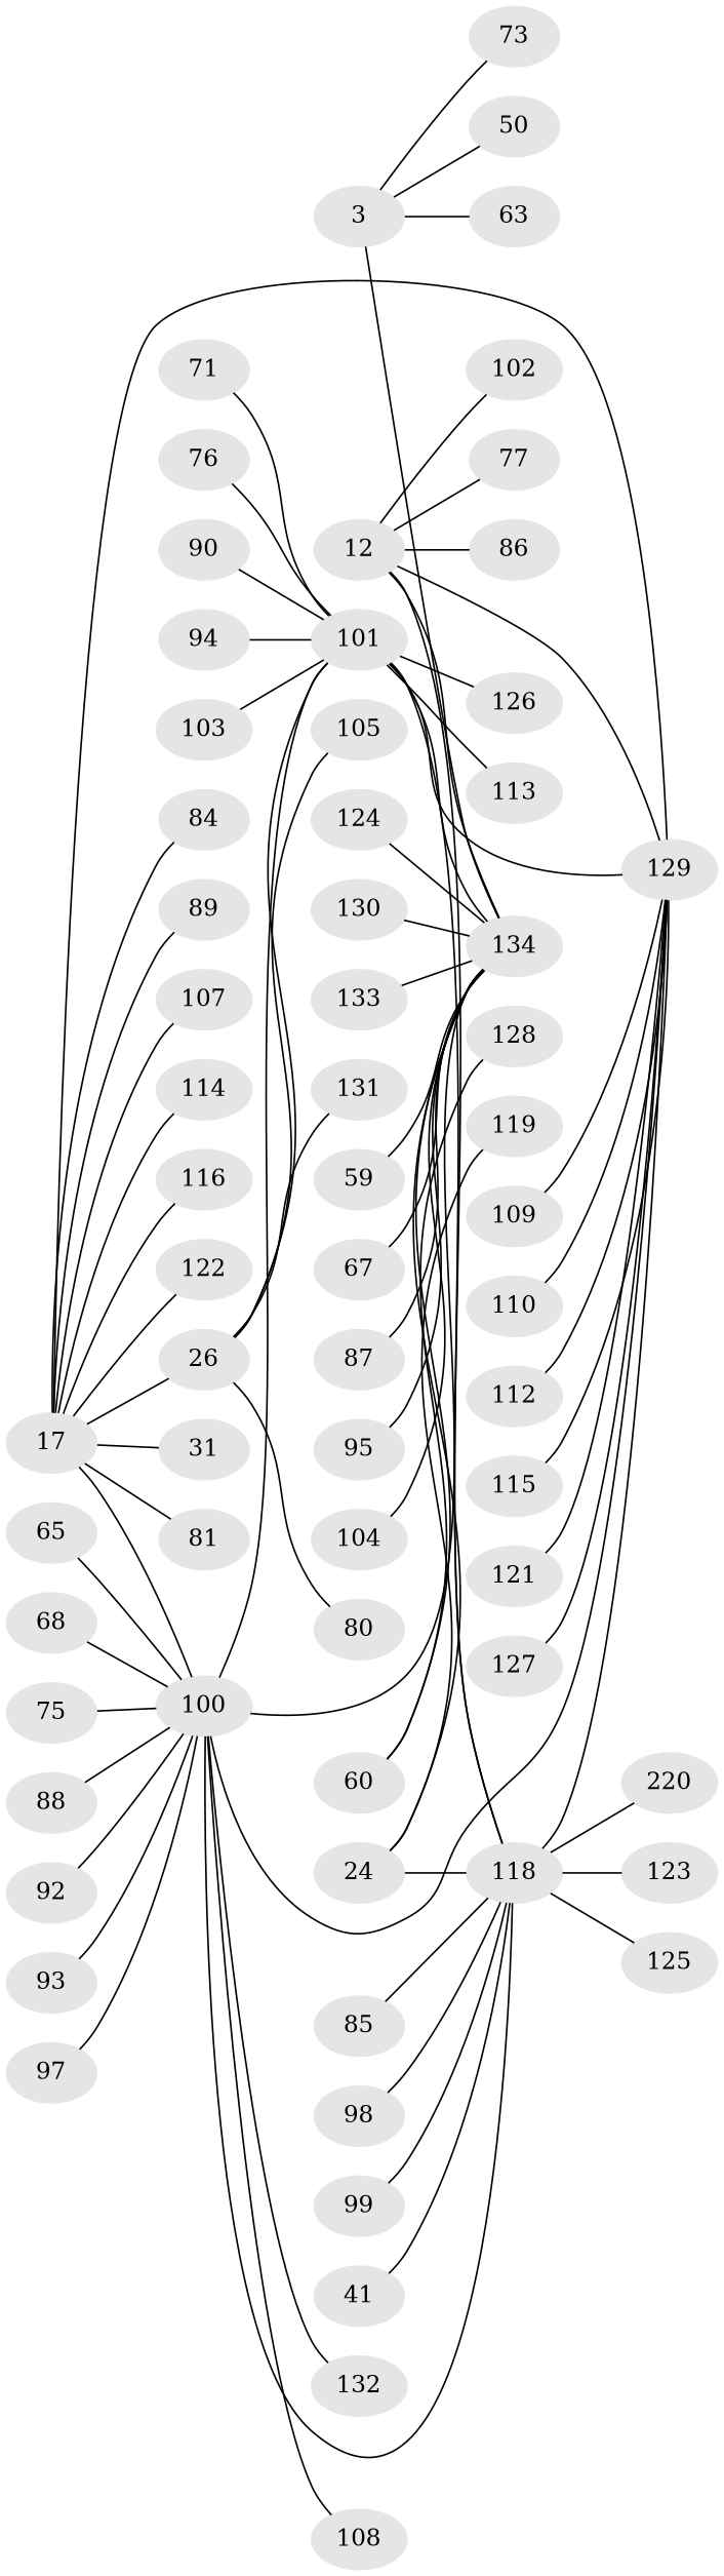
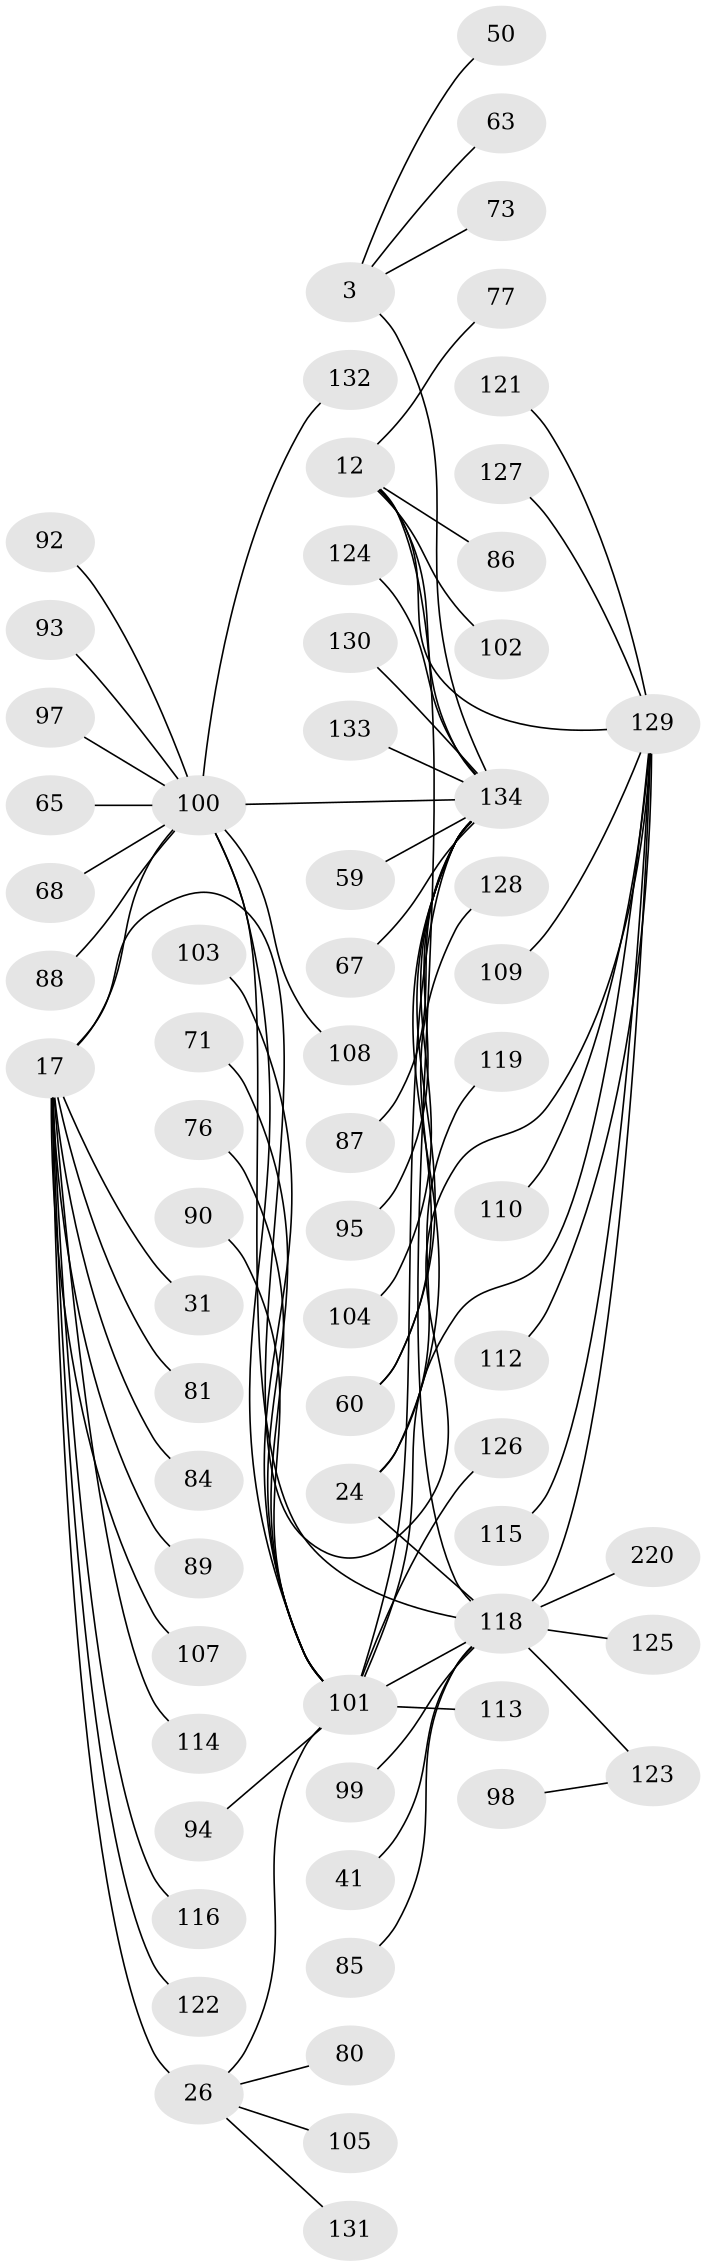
  graph {
    fontname="DejaVu Serif"
    rankdir=LR
    node [color=gray90 fontname="DejaVu Serif" style=filled]
    edge [fontname="DejaVu Serif"]
    n1 [label=3 super="+1"]
    50
    63
    73
    134 [super="+6+117+32"]
    12 [super="+8"]
    77
    86
    102 [super="+62"]
    118 [super="+23+35"]
    129 [super="+46+11+40+69+70+74+78+79+82"]
    n12 [label=220]
    123
    125
    17 [super="+16"]
    26 [super="+25"]
    31
    81 [super="+42"]
    84
    89
    100 [super="+54+45+48+52+56+58+61"]
    107
    114 [super="+91"]
    116
    122
    80
    105
    n28 [label=101 super="+101+37+49+53+57"]
    131
    108
    132
    24 [super="+22"]
    119
    113
    126
    41
    59
    60 [super="+55"]
    128
    65
    67
    68
    71 [super="+33"]
-   75
    76
    85
    87 [super="+72"]
    88
    90
    92
    93
    94
    95 [super="+44"]
    97
    98 [super="+36"]
    99
    103 [super="+96"]
    104
    109 [super="+83"]
    110 [super="+47"]
    112
    115
    121
    124
    127 [super="+106"]
    130
    133
    n1 -- 50
    n1 -- 63
    n1 -- 73
    n1 -- 134 [weight=8]
    12 -- 134
    12 -- 77
    12 -- 86
    12 -- 102
    12 -- 118
    12 -- 129 [weight=8]
    118 -- 129
    118 -- n12
    118 -- 123
    118 -- 125
    17 -- 129
    17 -- 26
    17 -- 31
    17 -- 81
    17 -- 84
    17 -- 89
    17 -- 100 [weight=9]
    17 -- 107
    17 -- 114
    17 -- 116
    17 -- 122
    26 -- 80
    26 -- 105
    26 -- n28 [weight=8]
    26 -- 131
    100 -- 134 [weight=4]
    100 -- 118 [weight=2]
-   100 -- 129
    100 -- n28
    100 -- 108
    100 -- 132
    n28 -- 134
    n28 -- 118 [weight=2]
    n28 -- 129 [weight=2]
    n28 -- 113
    n28 -- 126
    24 -- 134
    24 -- 118 [weight=8]
    24 -- 119
    41 -- 118
    59 -- 134
    60 -- 134
    60 -- 128
    65 -- 100
    67 -- 134
    68 -- 100
    71 -- n28
-   75 -- 100
    76 -- n28
    85 -- 118
    87 -- 134
    88 -- 100
    90 -- n28
    92 -- 100
    93 -- 100
    94 -- n28
    95 -- 134
    97 -- 100
-   98 -- 118
+   98 -- 123
    99 -- 118
    103 -- n28
    104 -- 134
    109 -- 129
    110 -- 129
    112 -- 129
    115 -- 129
    121 -- 129
    124 -- 134
    127 -- 129
    130 -- 134
    133 -- 134
  }
